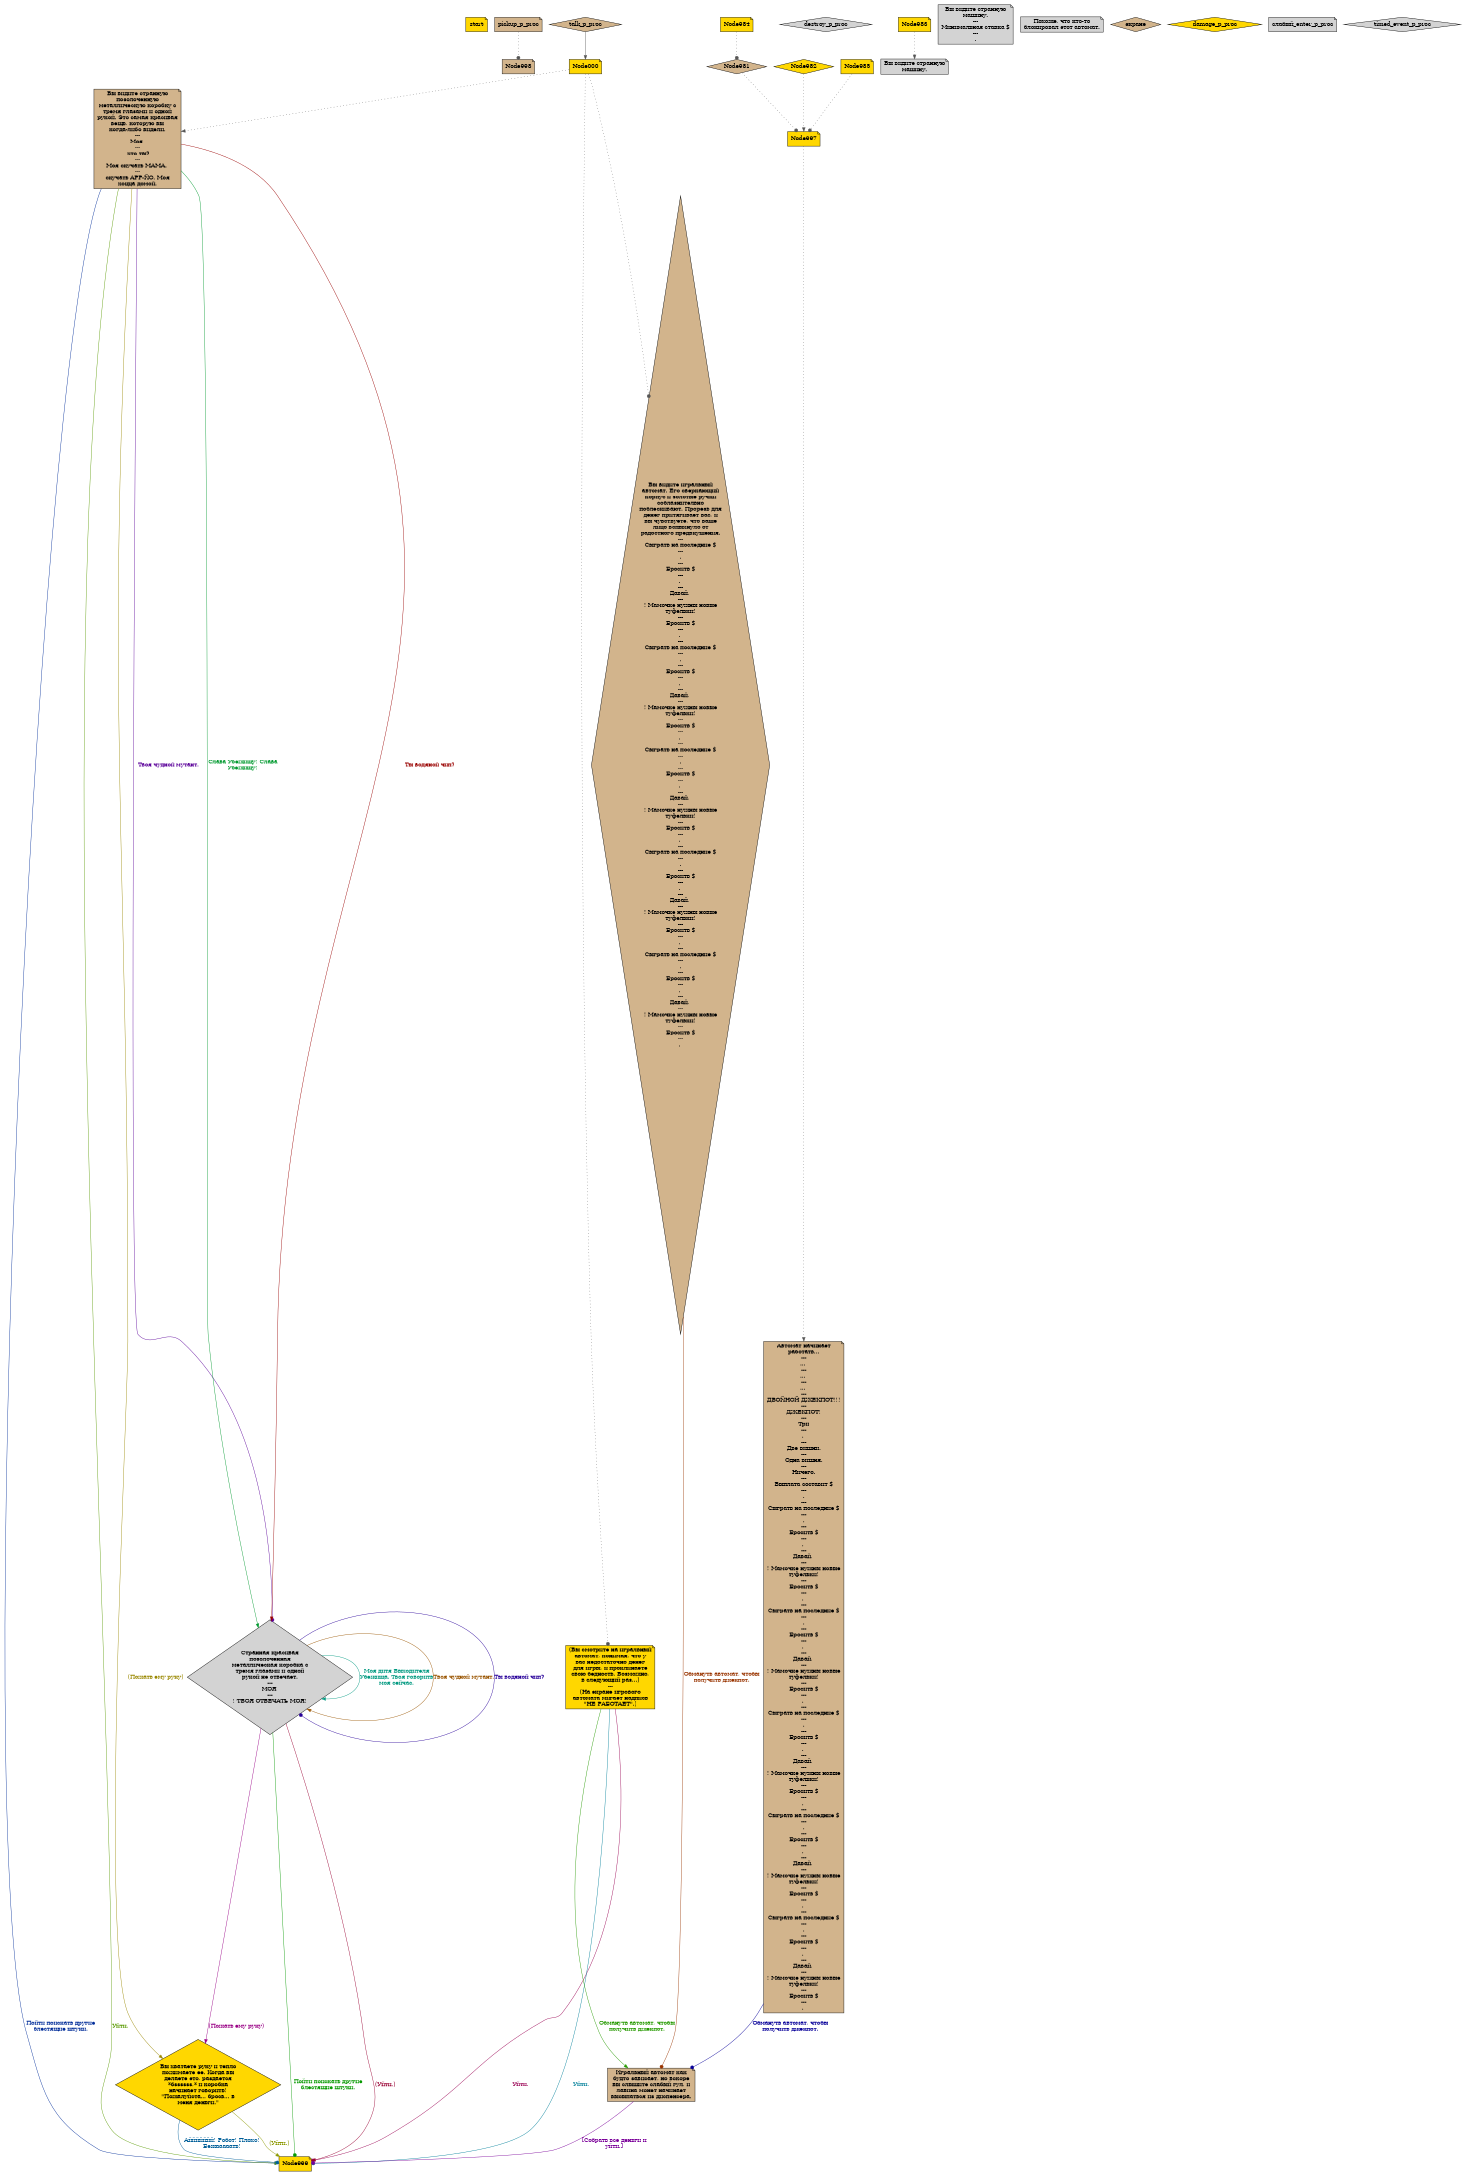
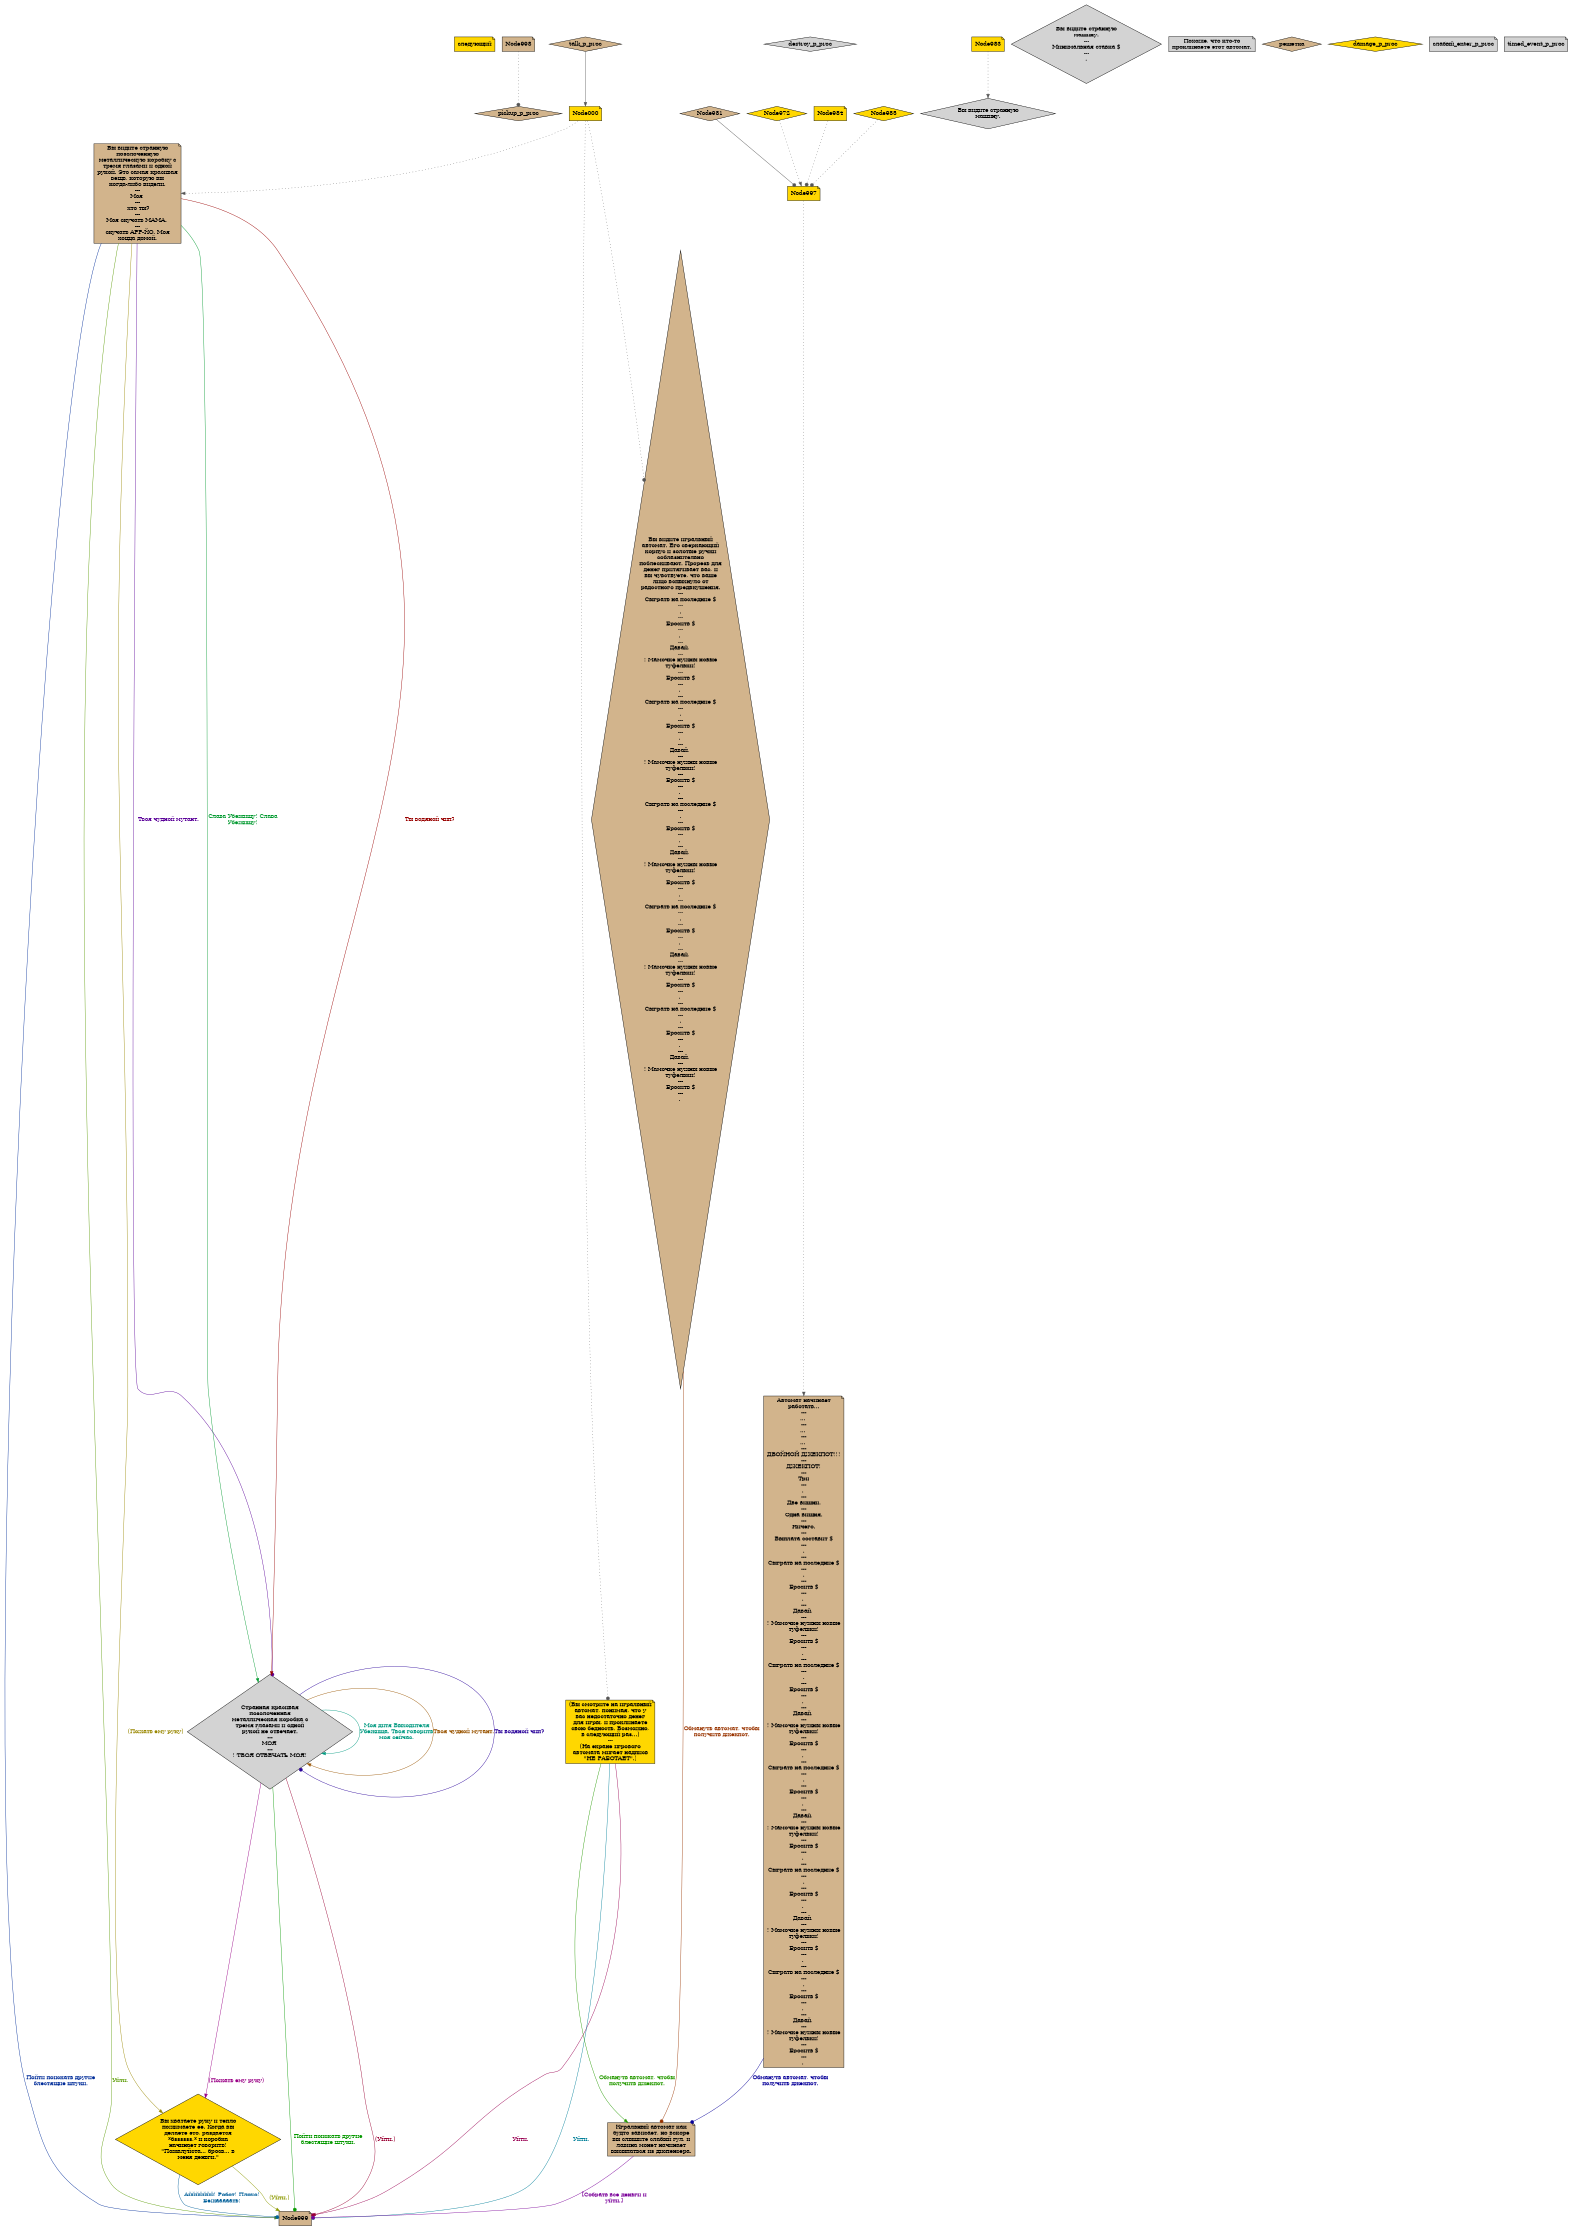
  digraph {
    node [color="#000000" fillcolor=gold shape=note style=filled]
    edge [arrowhead=normal color="#555555"]
-   start
-   pickup_p_proc [fillcolor=tan]
+   start [label="следующий"]
+   pickup_p_proc [fillcolor=tan shape=diamond]
    Node998 [fillcolor=tan]
    talk_p_proc [fillcolor=tan shape=diamond]
    Node000
    n6 [fillcolor=tan label="Вы видите странную\nпозолоченную\nметаллическую коробку с\nтремя глазами и одной\nрукой. Это самая красивая\nвещь, которую вы\nкогда-либо видели.\n---\nМоя \n---\n хто ты?\n---\nМоя скучать МАМА. \n---\nскучать АРР-ЙО. Моя\nхоцца домой."]
    n7 [label="(Вы смотрите на игральный\nавтомат, понимая, что у\nвас недостаточно денег\nдля игры, и проклинаете\nсвою бедность. Возможно,\nв следующий раз...)\n---\n(На экране игрового\nавтомата мигает надпись\n\"НЕ РАБОТАЕТ\".)"]
    n8 [fillcolor=tan label="Вы видите игральный\nавтомат. Его сверкающий\nкорпус и золотые ручки\nсоблазнительно\nпоблескивают. Прорезь для\nденег притягивает вас, и\nвы чувствуете, что ваше\nлицо вспыхнуло от\nрадостного предвкушения.\n---\nСыграть на последние $\n---\n.\n---\nБросить $\n---\n. \n---\nДавай, \n---\n! Мамочке нужны новые\nтуфельки!\n---\nБросить $\n---\n. \n---\nСыграть на последние $\n---\n.\n---\nБросить $\n---\n. \n---\nДавай, \n---\n! Мамочке нужны новые\nтуфельки!\n---\nБросить $\n---\n. \n---\nСыграть на последние $\n---\n.\n---\nБросить $\n---\n. \n---\nДавай, \n---\n! Мамочке нужны новые\nтуфельки!\n---\nБросить $\n---\n. \n---\nСыграть на последние $\n---\n.\n---\nБросить $\n---\n. \n---\nДавай, \n---\n! Мамочке нужны новые\nтуфельки!\n---\nБросить $\n---\n. \n---\nСыграть на последние $\n---\n.\n---\nБросить $\n---\n. \n---\nДавай, \n---\n! Мамочке нужны новые\nтуфельки!\n---\nБросить $\n---\n. " shape=diamond]
-   Node999
+   Node999 [fillcolor=tan]
    n10 [label="Вы хватаете руку и тепло\nпожимаете ее. Когда вы\nделаете это, раздается\n*бзззззз,* и коробка\nначинает говорить!\n\"Пожалуйста... брось... в\nменя деньги.\"" shape=diamond]
    n11 [fillcolor=lightgrey label="Странная красивая\nпозолоченная\nметаллическая коробка с\nтремя глазами и одной\nрукой не отвечает.\n---\nМОЯ \n---\n! ТВОЯ ОТВЕЧАТЬ МОЯ!" shape=diamond]
    n12 [fillcolor=tan label="Игральный автомат как\nбудто зависает, но вскоре\nвы слышите слабый гул, и\nлавина монет начинает\nвысыпаться из диспенсера."]
    destroy_p_proc [fillcolor=lightgrey shape=diamond]
-   n14 [fillcolor=lightgrey label="Вы видите странную\nмашину."]
-   n15 [fillcolor=lightgrey label="Вы видите странную\nмашину.\n---\nМинимальная ставка $\n---\n."]
-   n16 [fillcolor=lightgrey label="Похоже, что кто-то\nблокировал этот автомат."]
-   n17 [fillcolor=tan label="экране" shape=diamond]
+   n14 [fillcolor=lightgrey label="Вы видите странную\nмашину." shape=diamond]
+   n15 [fillcolor=lightgrey label="Вы видите странную\nмашину.\n---\nМинимальная ставка $\n---\n." shape=diamond]
+   n16 [fillcolor=lightgrey label="Похоже, что кто-то\nпроклинаете этот автомат."]
+   n17 [fillcolor=tan label="решетка" shape=diamond]
    damage_p_proc [shape=diamond]
    n19 [fillcolor=lightgrey label="слабый_enter_p_proc"]
-   timed_event_p_proc [fillcolor=lightgrey shape=diamond]
+   timed_event_p_proc [fillcolor=lightgrey]
    n21 [fillcolor=tan label="Автомат начинает\nработать...\n---\n... \n---\n... \n---\n... \n---\nДВОЙНОЙ ДЖЕКПОТ!!!\n---\nДЖЕКПОТ!\n---\nТри\n---\n. \n---\nДве вишни.\n---\nОдна вишня.\n---\nНичего.\n---\nВыплата составит $\n---\n.\n---\nСыграть на последние $\n---\n.\n---\nБросить $\n---\n. \n---\nДавай, \n---\n! Мамочке нужны новые\nтуфельки!\n---\nБросить $\n---\n. \n---\nСыграть на последние $\n---\n.\n---\nБросить $\n---\n. \n---\nДавай, \n---\n! Мамочке нужны новые\nтуфельки!\n---\nБросить $\n---\n. \n---\nСыграть на последние $\n---\n.\n---\nБросить $\n---\n. \n---\nДавай, \n---\n! Мамочке нужны новые\nтуфельки!\n---\nБросить $\n---\n. \n---\nСыграть на последние $\n---\n.\n---\nБросить $\n---\n. \n---\nДавай, \n---\n! Мамочке нужны новые\nтуфельки!\n---\nБросить $\n---\n. \n---\nСыграть на последние $\n---\n.\n---\nБросить $\n---\n. \n---\nДавай, \n---\n! Мамочке нужны новые\nтуфельки!\n---\nБросить $\n---\n. "]
    Node997
    Node981 [fillcolor=tan shape=diamond]
-   Node982 [shape=diamond]
+   Node982 [shape=diamond label=Node972]
    Node983
    Node984
-   Node985
-   pickup_p_proc -> Node998 [arrowhead=dot style=dotted]
+   Node985 [shape=diamond]
+   Node998 -> pickup_p_proc [arrowhead=dot style=dotted]
    talk_p_proc -> Node000 [style=solid]
    Node000 -> n6 [style=dotted]
    Node000 -> n7 [arrowhead=dot style=dotted]
    Node000 -> n8 [arrowhead=dot style=dotted]
    n6 -> Node999 [color="#002C99" fontcolor="#002C99" label="Пойти поискать другие\nблестящие штуки."]
    n6 -> Node999 [color="#589900" fontcolor="#589900" label="Уйти."]
    n6 -> n10 [color="#998700" fontcolor="#998700" label="(Пожать ему руку)"]
    n6 -> n11 [arrowhead=dot color="#5A0099" fontcolor="#5A0099" label="Твоя чудной мутант."]
    n6 -> n11 [color="#00992E" fontcolor="#00992E" label="Слава Убежищу! Слава\nУбежищу!"]
    n6 -> n11 [color="#990100" fontcolor="#990100" label="Ты водяной чип?"]
    n7 -> Node999 [arrowhead=dot color="#990052" fontcolor="#990052" label="Уйти."]
    n7 -> Node999 [arrowhead=dot color="#007F99" fontcolor="#007F99" label="Уйти."]
    n7 -> n12 [color="#259900" fontcolor="#259900" label="Обмануть автомат, чтобы\nполучить джекпот."]
    n8 -> n12 [arrowhead=dot color="#993400" fontcolor="#993400" label="Обмануть автомат, чтобы\nполучить джекпот."]
    n10 -> Node999 [arrowhead=dot color="#005F99" fontcolor="#005F99" label="Аййййййй! Робот! Плохо!\nБежааааать!"]
    n10 -> Node999 [color="#8C9900" fontcolor="#8C9900" label="(Уйти.)"]
    n11 -> Node999 [arrowhead=dot color="#069900" fontcolor="#069900" label="Пойти поискать другие\nблестящие штуки."]
    n11 -> Node999 [color="#990032" fontcolor="#990032" label="(Уйти.)"]
    n11 -> n10 [color="#990085" fontcolor="#990085" label="(Пожать ему руку)"]
    n11 -> n11 [color="#009980" fontcolor="#009980" label="Моя дитя Выходителя\nУбежища. Твоя говорить\nмоя сейчас."]
    n11 -> n11 [color="#995400" fontcolor="#995400" label="Твоя чудной мутант."]
    n11 -> n11 [arrowhead=dot color="#270099" fontcolor="#270099" label="Ты водяной чип?"]
    n12 -> Node999 [arrowhead=dot color="#7A0099" fontcolor="#7A0099" label="[Собрать все деньги и\nуйти.]"]
    n21 -> n12 [arrowhead=dot color="#070099" fontcolor="#070099" label="Обмануть автомат, чтобы\nполучить джекпот."]
    Node997 -> n21 [style=dotted]
-   Node981 -> Node997 [arrowhead=dot style=dotted]
+   Node981 -> Node997 [arrowhead=dot style=solid]
    Node982 -> Node997 [style=dotted]
    Node983 -> n14 [style=dotted]
-   Node984 -> Node981 [arrowhead=dot style=dotted]
+   Node984 -> Node997 [arrowhead=dot style=dotted]
    Node985 -> Node997 [arrowhead=dot style=dotted]
  }
